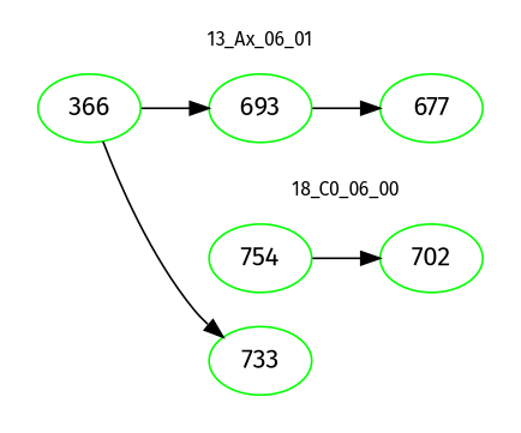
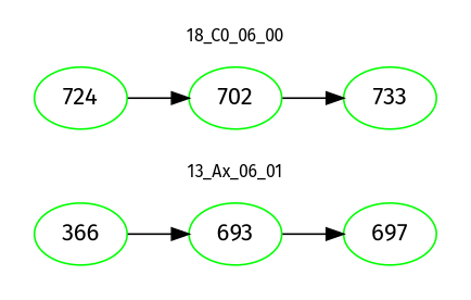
  digraph {
    fontname="Fira Sans"
    rankdir=LR
    node [color=green fontname="Fira Sans"]
    edge [color=black fontname="Fira Sans"]
    n1 [label=366]
    n2 [label=693]
-   n3 [label=677]
-   n4 [label=754]
+   n3 [label=697]
+   n4 [label=724]
    n5 [label=702]
    n6 [label=733]
    subgraph cluster_1 {
      color=white
      fontsize=10
      label="13_Ax_06_01"
      n1
      n2
      n3
    }
    subgraph cluster_2 {
      color=white
      fontsize=10
      label="18_C0_06_00"
      n4
      n5
      n6
    }
    n1 -> n2
    n2 -> n3
    n4 -> n5
-   n1 -> n6
+   n5 -> n6
  }
